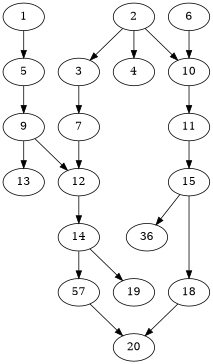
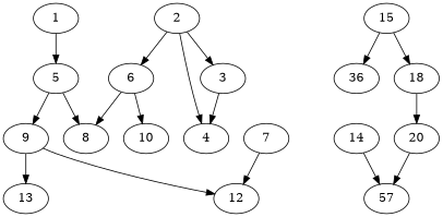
  digraph {
    node [alpha=0.05]
    1 [alpha=0.11 expect_size=5501952]
    5 [expect_size=14670848]
+   8 [alpha=0.09 expect_size=12119040]
    9 [alpha=0.00 expect_size=13582336]
    12 [alpha=0.10 expect_size=37850112]
    13 [alpha=0.12 expect_size=34206720]
    2 [alpha=0.18 expect_size=7310336]
    3 [alpha=0.02 expect_size=48097280]
    4 [expect_size=51700736]
    6 [alpha=0.06 expect_size=25228288]
    7 [alpha=0.00 expect_size=19234816]
    10 [alpha=0.13 expect_size=28335104]
-   11 [alpha=0.19 expect_size=11854848]
    14 [alpha=0.15 expect_size=39622656]
    15 [alpha=0.10 expect_size=51133440]
    n16 [alpha=0.14 expect_size=28833792 label=57]
-   19 [alpha=0.03 expect_size=49960960]
    n18 [alpha=0.02 expect_size=15236096 label=36]
    18 [alpha=0.12 expect_size=28888064]
    20 [alpha=0.16 expect_size=50442240]
    1 -> 5
+   5 -> 8
    5 -> 9
    9 -> 12
    9 -> 13
-   12 -> 14
    2 -> 3
    2 -> 4
-   2 -> 10
-   3 -> 7
+   2 -> 6
+   3 -> 4
+   6 -> 8
    6 -> 10
    7 -> 12
-   10 -> 11
-   11 -> 15
    14 -> n16
-   14 -> 19
    15 -> n18
    15 -> 18
-   n16 -> 20
+   20 -> n16
    18 -> 20
  }
